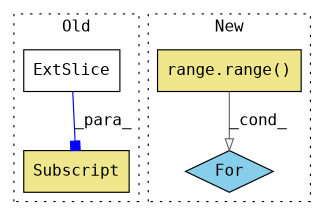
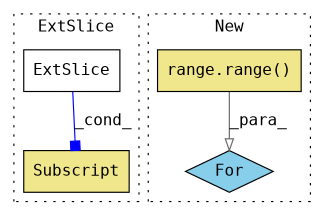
  digraph {
    fontname="DejaVu Sans Mono"
    node [fillcolor=khaki fontname="DejaVu Sans Mono" shape=box style=filled]
    edge [fontname="DejaVu Sans Mono"]
    n1 [a=85 fillcolor=white l=1 label=ExtSlice s=7777]
    n2 [a=63 l="11,0" label=Subscript s="7777,0"]
    n3 [a=75 l="6,1" label="range.range()" s="9682,9699"]
    n4 [a=107 fillcolor=skyblue l="4,14" label=For s="9673,9700" shape=diamond]
    subgraph cluster_1 {
-     label=Old
+     label=ExtSlice
      style=dotted
      n1
      n2
    }
    subgraph cluster_2 {
      label=New
      style=dotted
      n3
      n4
    }
-   n1 -> n2 [arrowhead=box color=blue label=_para_]
-   n3 -> n4 [arrowhead=onormal color=gray40 label=_cond_]
+   n1 -> n2 [arrowhead=box color=blue label=_cond_]
+   n3 -> n4 [arrowhead=onormal color=gray40 label=_para_]
  }
